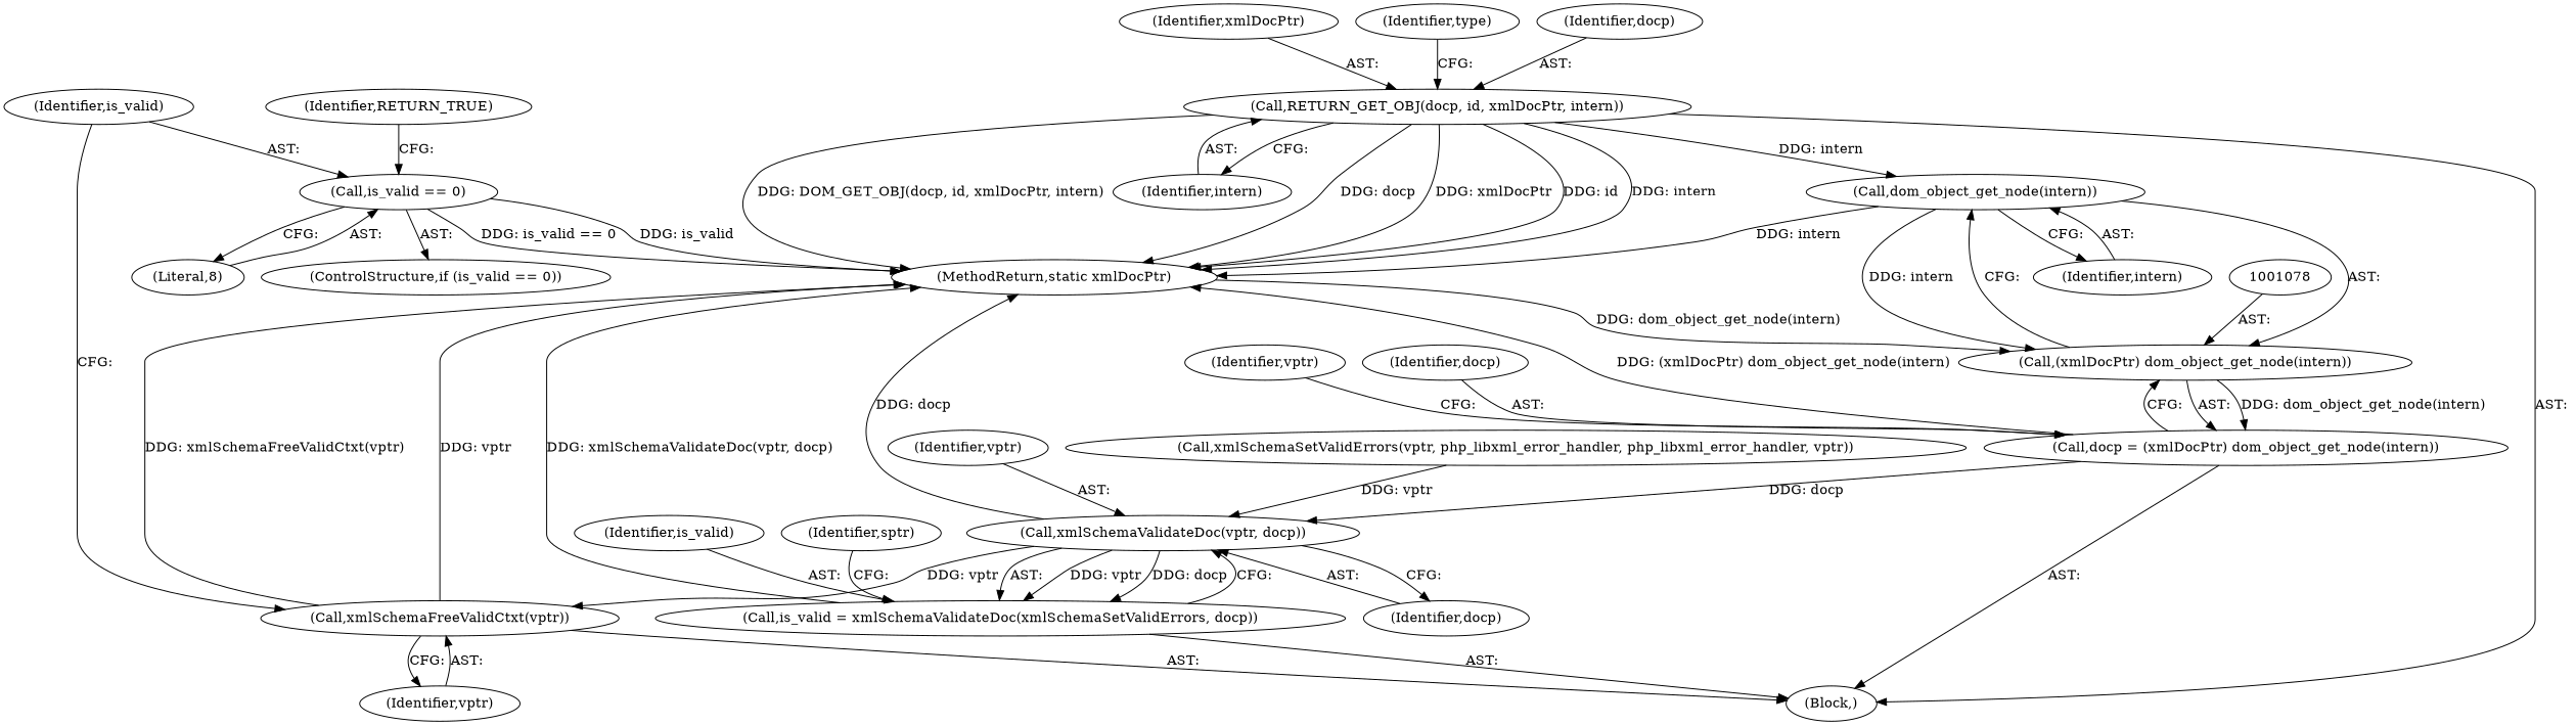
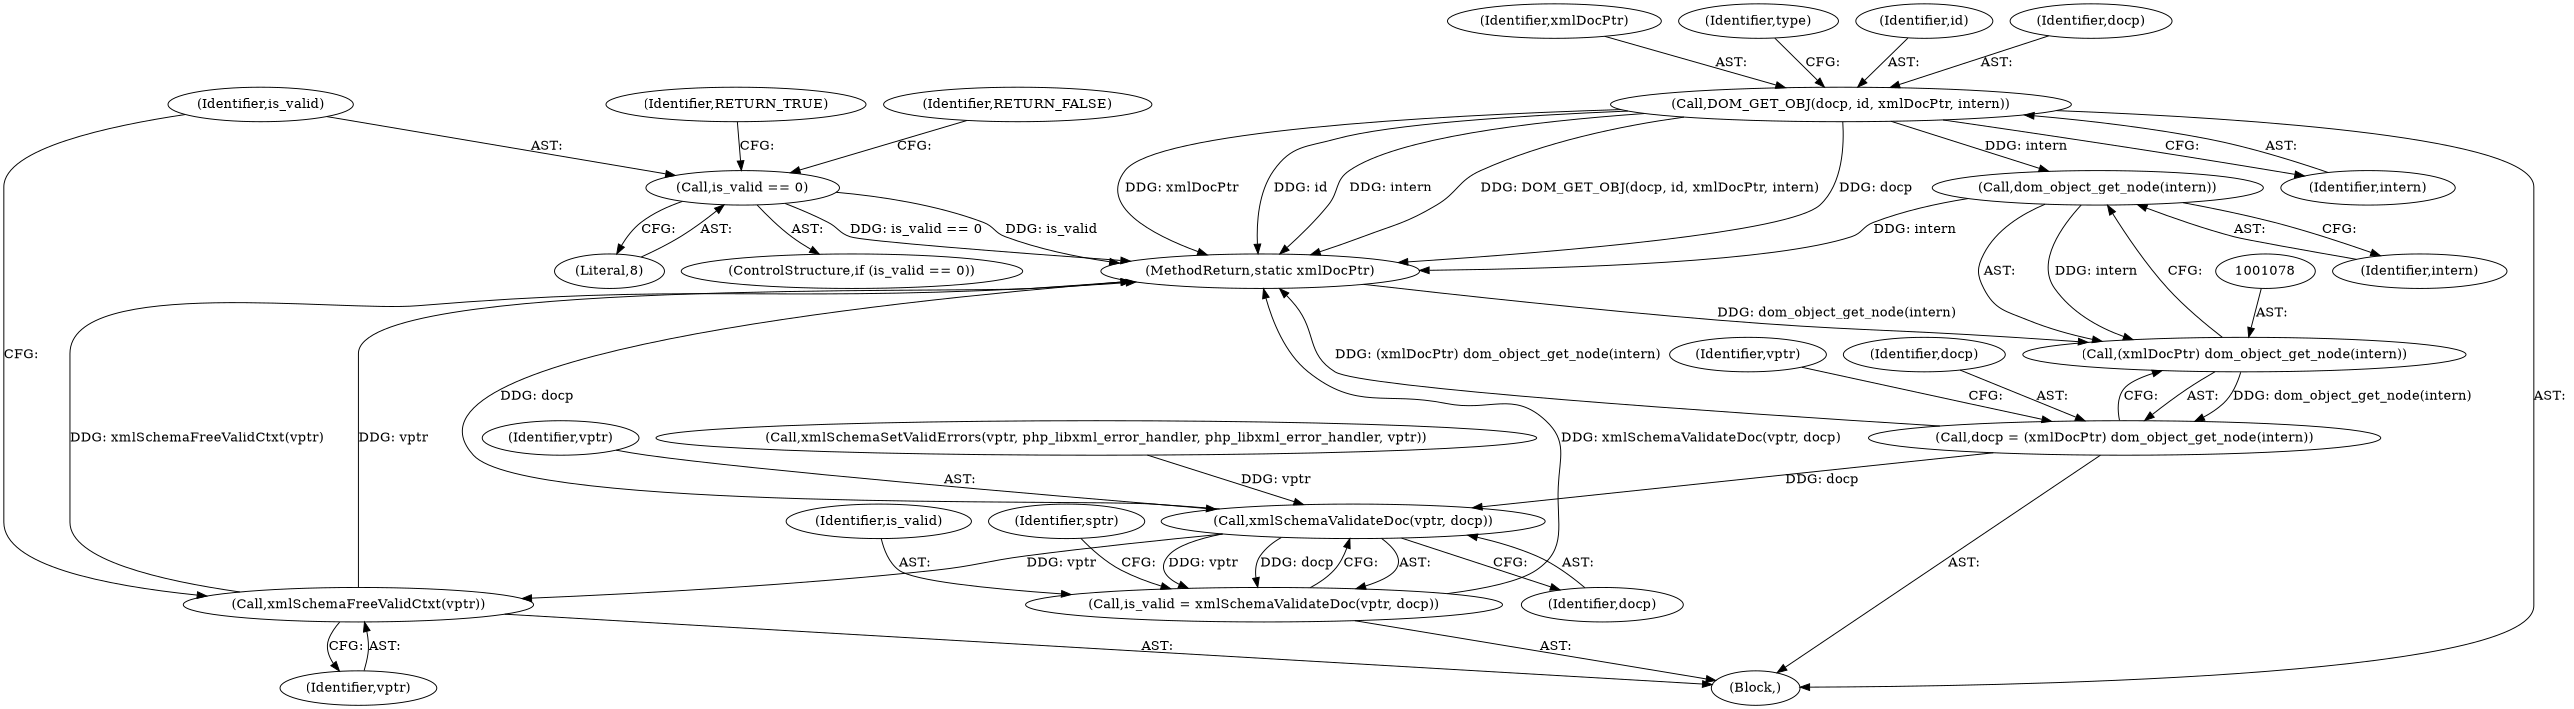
  digraph {
-   n1 [label="(Call,RETURN_GET_OBJ(docp, id, xmlDocPtr, intern))"]
+   n1 [label="(Call,DOM_GET_OBJ(docp, id, xmlDocPtr, intern))"]
    n2 [label="(Call,dom_object_get_node(intern))"]
    n3 [label="(Identifier,intern)"]
    n4 [label="(MethodReturn,static xmlDocPtr)"]
    n5 [label="(Block,)"]
    n6 [label="(Call,(xmlDocPtr) dom_object_get_node(intern))"]
    n7 [label="(Identifier,intern)"]
    n8 [label="(Call,docp = (xmlDocPtr) dom_object_get_node(intern))"]
    n9 [label="(Call,xmlSchemaValidateDoc(vptr, docp))"]
-   n10 [label="(Call,is_valid = xmlSchemaValidateDoc(xmlSchemaSetValidErrors, docp))"]
+   n10 [label="(Call,is_valid = xmlSchemaValidateDoc(vptr, docp))"]
    n11 [label="(Call,xmlSchemaFreeValidCtxt(vptr))"]
    n12 [label="(Identifier,docp)"]
    n13 [label="(Identifier,vptr)"]
    n14 [label="(Call,is_valid == 0)"]
    n15 [label="(Literal,8)"]
    n16 [label="(ControlStructure,if (is_valid == 0))"]
    n17 [label="(Identifier,is_valid)"]
    n18 [label="(Identifier,xmlDocPtr)"]
    n19 [label="(Identifier,type)"]
    n20 [label="(Identifier,sptr)"]
    n21 [label="(Identifier,RETURN_TRUE)"]
+   n22 [label="(Identifier,id)"]
    n23 [label="(Identifier,docp)"]
    n24 [label="(Identifier,vptr)"]
    n25 [label="(Identifier,is_valid)"]
+   n26 [label="(Identifier,RETURN_FALSE)"]
    n27 [label="(Identifier,vptr)"]
    n28 [label="(Call,xmlSchemaSetValidErrors(vptr, php_libxml_error_handler, php_libxml_error_handler, vptr))"]
    n29 [label="(Identifier,docp)"]
    1001078
    n1 -> n2 [label="DDG: intern"]
    n1 -> n3 [label="CFG: "]
    n1 -> n4 [label="DDG: DOM_GET_OBJ(docp, id, xmlDocPtr, intern)"]
    n1 -> n4 [label="DDG: docp"]
    n1 -> n4 [label="DDG: xmlDocPtr"]
    n1 -> n4 [label="DDG: id"]
    n1 -> n4 [label="DDG: intern"]
    n1 -> n5 [label="AST: "]
    n2 -> n4 [label="DDG: intern"]
    n2 -> n6 [label="AST: "]
    n2 -> n6 [label="DDG: intern"]
    n2 -> n7 [label="CFG: "]
    n3 -> n1 [label="AST: "]
    n4 -> n6 [label="DDG: dom_object_get_node(intern)"]
    n6 -> n2 [label="CFG: "]
    n6 -> n8 [label="AST: "]
    n6 -> n8 [label="DDG: dom_object_get_node(intern)"]
    n7 -> n2 [label="AST: "]
    n8 -> n4 [label="DDG: (xmlDocPtr) dom_object_get_node(intern)"]
    n8 -> n5 [label="AST: "]
    n8 -> n6 [label="CFG: "]
    n8 -> n9 [label="DDG: docp"]
    n9 -> n4 [label="DDG: docp"]
    n9 -> n10 [label="AST: "]
    n9 -> n10 [label="DDG: vptr"]
    n9 -> n10 [label="DDG: docp"]
    n9 -> n11 [label="DDG: vptr"]
    n9 -> n12 [label="CFG: "]
    n10 -> n4 [label="DDG: xmlSchemaValidateDoc(vptr, docp)"]
    n10 -> n5 [label="AST: "]
    n10 -> n9 [label="CFG: "]
    n11 -> n4 [label="DDG: vptr"]
    n11 -> n4 [label="DDG: xmlSchemaFreeValidCtxt(vptr)"]
    n11 -> n5 [label="AST: "]
    n11 -> n13 [label="CFG: "]
    n12 -> n9 [label="AST: "]
    n13 -> n11 [label="AST: "]
    n14 -> n4 [label="DDG: is_valid == 0"]
    n14 -> n4 [label="DDG: is_valid"]
    n14 -> n15 [label="CFG: "]
    n14 -> n16 [label="AST: "]
    n15 -> n14 [label="AST: "]
    n17 -> n10 [label="AST: "]
    n18 -> n1 [label="AST: "]
    n19 -> n1 [label="CFG: "]
    n20 -> n10 [label="CFG: "]
    n21 -> n14 [label="CFG: "]
+   n22 -> n1 [label="AST: "]
    n23 -> n1 [label="AST: "]
    n24 -> n8 [label="CFG: "]
    n25 -> n11 [label="CFG: "]
    n25 -> n14 [label="AST: "]
+   n26 -> n14 [label="CFG: "]
    n27 -> n9 [label="AST: "]
    n28 -> n9 [label="DDG: vptr"]
    n29 -> n8 [label="AST: "]
    1001078 -> n6 [label="AST: "]
  }
